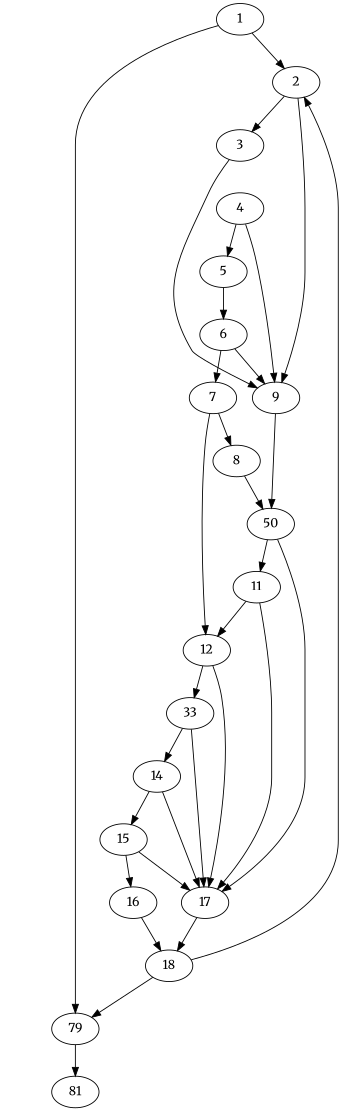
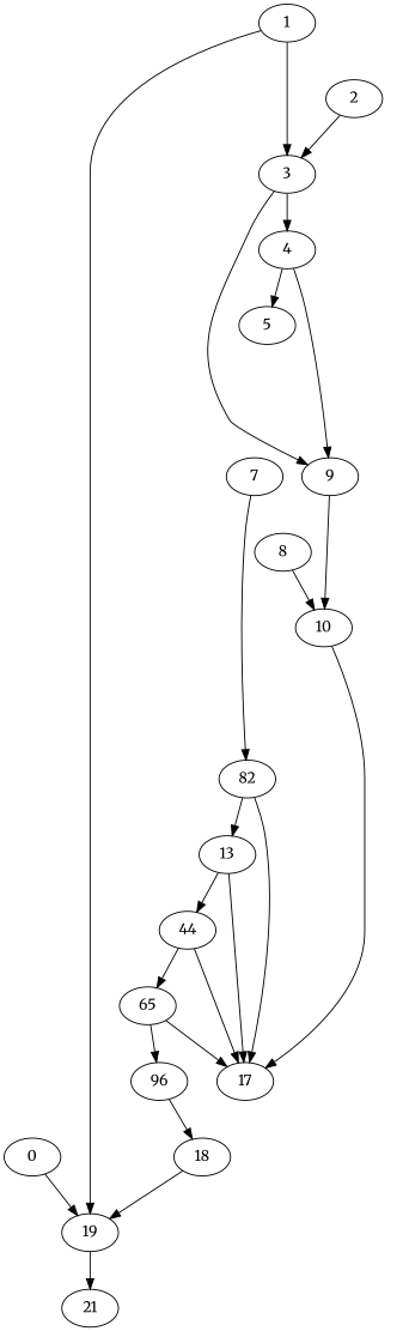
  digraph {
    fontname=Merriweather
    node [fontname=Merriweather]
    edge [fontname=Merriweather]
-   19 [label=79]
+   0
+   19
    1
    2
-   21 [label=81]
+   21
    3
    9
    4
-   10 [label=50]
+   10
    5
-   6
    7
    8
-   12
-   11
+   12 [label=82]
    17
    18
-   13 [label=33]
-   14
-   15
-   16
+   13
+   14 [label=44]
+   15 [label=65]
+   16 [label=96]
+   0 -> 19
    19 -> 21
    1 -> 19
-   1 -> 2
+   1 -> 3
    2 -> 3
-   2 -> 9
    3 -> 9
+   3 -> 4
    9 -> 10
    4 -> 9
    4 -> 5
-   10 -> 11
    10 -> 17
-   5 -> 6
-   6 -> 9
-   6 -> 7
-   7 -> 8
    7 -> 12
    8 -> 10
    12 -> 17
    12 -> 13
-   11 -> 12
-   11 -> 17
-   17 -> 18
    18 -> 19
-   18 -> 2
    13 -> 17
    13 -> 14
    14 -> 17
    14 -> 15
    15 -> 17
    15 -> 16
    16 -> 18
  }
